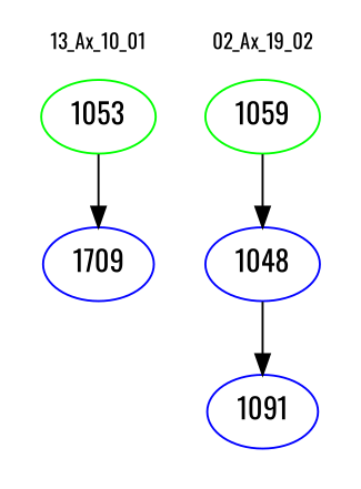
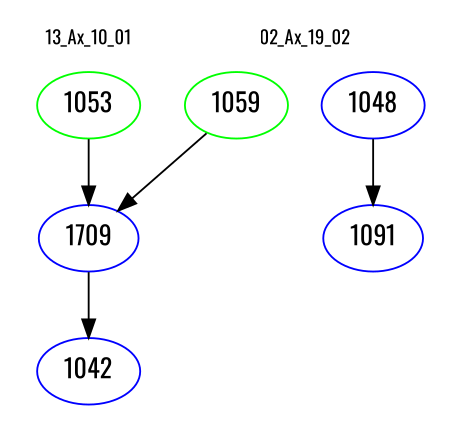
  digraph {
    fontname=Oswald
    node [color=blue fontname=Oswald]
    edge [color=black fontname=Oswald]
    n1 [color=green label=1053]
    n2 [label=1709]
+   n3 [label=1042]
    n4 [color=green label=1059]
    n5 [label=1048]
    n6 [label=1091]
    subgraph cluster_1 {
      color=white
      fontsize=10
      label="13_Ax_10_01"
      n1
      n2
+     n3
    }
    subgraph cluster_2 {
      color=white
      fontsize=10
      label="02_Ax_19_02"
      n4
      n5
      n6
    }
    n1 -> n2
-   n4 -> n5
+   n2 -> n3
+   n4 -> n2
    n5 -> n6
  }
